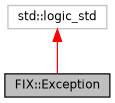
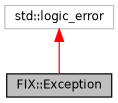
  digraph {
    node [fontname=Helvetica fontsize=10 shape=record style=filled]
    n1 [color=black fillcolor=grey75 fontcolor=black height=0.2 label="FIX::Exception" width=0.4]
-   n2 [color=grey75 fillcolor=white height=0.2 label="std::logic_std" width=0.4]
+   n2 [color=grey75 fillcolor=white height=0.2 label="std::logic_error" width=0.4]
    n2 -> n1 [color=red dir=back fontname=Helvetica fontsize=10 labelfontname=Helvetica labelfontsize=10 style=solid]
  }
